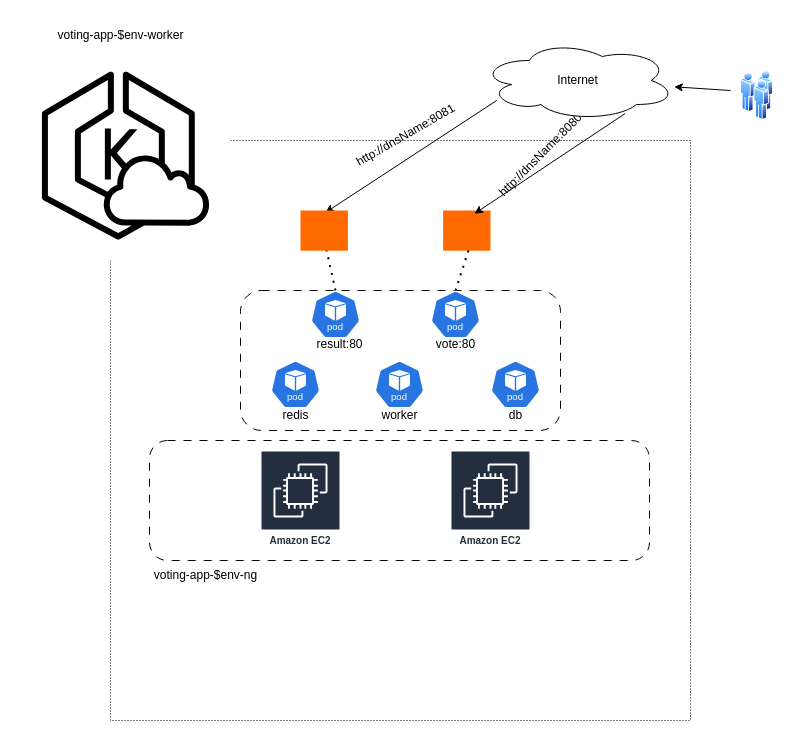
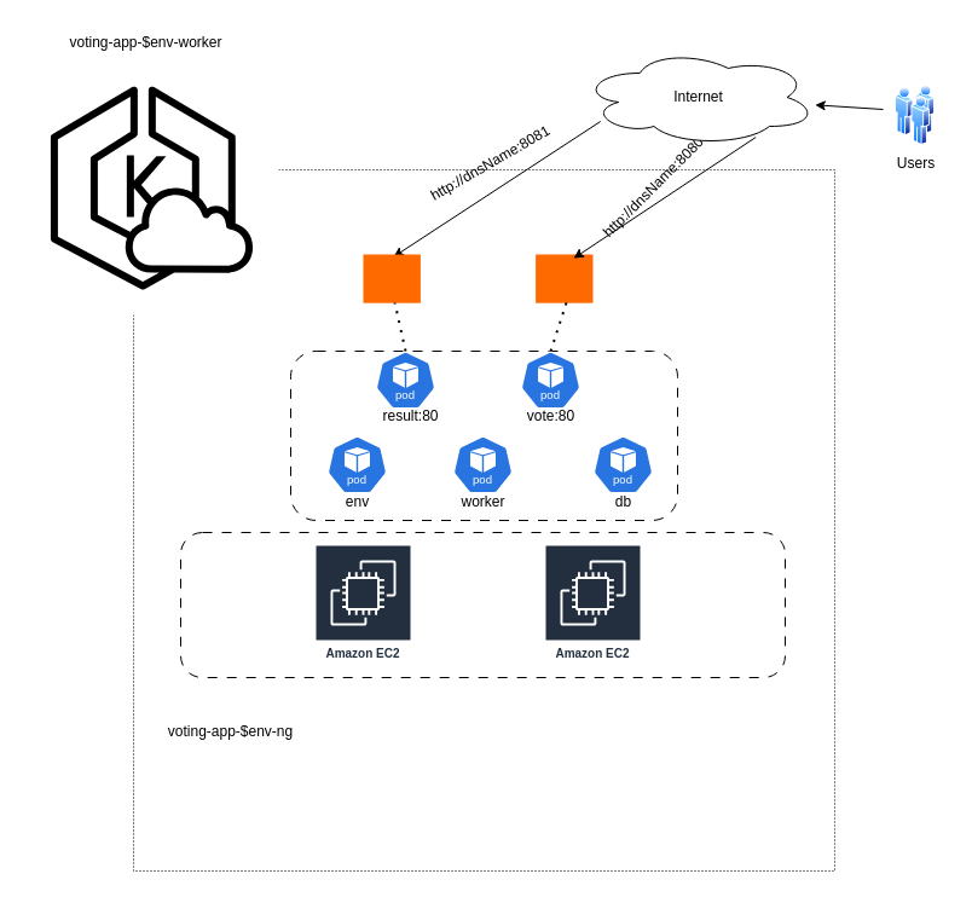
  <mxCell id="0" />
  <mxCell id="1" parent="0" />
  <mxCell id="2" value="" style="whiteSpace=wrap;html=1;aspect=fixed;dashed=1;dashPattern=1 2;" vertex="1" parent="1"><mxGeometry x="110" y="140" width="580" height="580" as="geometry" /></mxCell>
  <mxCell id="3" value="" style="rounded=1;whiteSpace=wrap;html=1;dashed=1;dashPattern=8 8;" vertex="1" parent="1"><mxGeometry x="240" y="290" width="320" height="140" as="geometry" /></mxCell>
  <mxCell id="4" value="" style="rounded=1;whiteSpace=wrap;html=1;dashed=1;dashPattern=8 8;" vertex="1" parent="1"><mxGeometry x="149" y="440" width="500" height="120" as="geometry" /></mxCell>
  <mxCell id="5" value="" style="sketch=0;points=[[0,0,0],[0.25,0,0],[0.5,0,0],[0.75,0,0],[1,0,0],[0,1,0],[0.25,1,0],[0.5,1,0],[0.75,1,0],[1,1,0],[0,0.25,0],[0,0.5,0],[0,0.75,0],[1,0.25,0],[1,0.5,0],[1,0.75,0]];outlineConnect=0;dashed=0;verticalLabelPosition=bottom;verticalAlign=top;align=center;html=1;fontSize=12;fontStyle=0;aspect=fixed;shape=mxgraph.aws4.resourceIcon;resIcon=mxgraph.aws4.eks_cloud;" vertex="1" parent="1"><mxGeometry x="20" width="210" height="210" as="geometry" y="50" /></mxCell>
  <mxCell id="6" value="" style="aspect=fixed;sketch=0;html=1;dashed=0;whitespace=wrap;verticalLabelPosition=bottom;verticalAlign=top;fillColor=#2875E2;strokeColor=#ffffff;points=[[0.005,0.63,0],[0.1,0.2,0],[0.9,0.2,0],[0.5,0,0],[0.995,0.63,0],[0.72,0.99,0],[0.5,1,0],[0.28,0.99,0]];shape=mxgraph.kubernetes.icon2;kubernetesLabel=1;prIcon=pod" vertex="1" parent="1"><mxGeometry x="310" y="290" width="50" height="48" as="geometry" /></mxCell>
  <mxCell id="7" value="" style="aspect=fixed;sketch=0;html=1;dashed=0;whitespace=wrap;verticalLabelPosition=bottom;verticalAlign=top;fillColor=#2875E2;strokeColor=#ffffff;points=[[0.005,0.63,0],[0.1,0.2,0],[0.9,0.2,0],[0.5,0,0],[0.995,0.63,0],[0.72,0.99,0],[0.5,1,0],[0.28,0.99,0]];shape=mxgraph.kubernetes.icon2;kubernetesLabel=1;prIcon=pod" vertex="1" parent="1"><mxGeometry x="490" y="360" width="50" height="48" as="geometry" /></mxCell>
  <mxCell id="8" value="" style="aspect=fixed;sketch=0;html=1;dashed=0;whitespace=wrap;verticalLabelPosition=bottom;verticalAlign=top;fillColor=#2875E2;strokeColor=#ffffff;points=[[0.005,0.63,0],[0.1,0.2,0],[0.9,0.2,0],[0.5,0,0],[0.995,0.63,0],[0.72,0.99,0],[0.5,1,0],[0.28,0.99,0]];shape=mxgraph.kubernetes.icon2;kubernetesLabel=1;prIcon=pod" vertex="1" parent="1"><mxGeometry x="374" y="360" width="50" height="48" as="geometry" /></mxCell>
  <mxCell id="9" value="" style="aspect=fixed;sketch=0;html=1;dashed=0;whitespace=wrap;verticalLabelPosition=bottom;verticalAlign=top;fillColor=#2875E2;strokeColor=#ffffff;points=[[0.005,0.63,0],[0.1,0.2,0],[0.9,0.2,0],[0.5,0,0],[0.995,0.63,0],[0.72,0.99,0],[0.5,1,0],[0.28,0.99,0]];shape=mxgraph.kubernetes.icon2;kubernetesLabel=1;prIcon=pod" vertex="1" parent="1"><mxGeometry x="270" y="360" width="50" height="48" as="geometry" /></mxCell>
  <mxCell id="10" value="" style="aspect=fixed;sketch=0;html=1;dashed=0;whitespace=wrap;verticalLabelPosition=bottom;verticalAlign=top;fillColor=#2875E2;strokeColor=#ffffff;points=[[0.005,0.63,0],[0.1,0.2,0],[0.9,0.2,0],[0.5,0,0],[0.995,0.63,0],[0.72,0.99,0],[0.5,1,0],[0.28,0.99,0]];shape=mxgraph.kubernetes.icon2;kubernetesLabel=1;prIcon=pod" vertex="1" parent="1"><mxGeometry x="430" y="290" width="50" height="48" as="geometry" /></mxCell>
  <mxCell id="11" value="Amazon EC2" style="sketch=0;outlineConnect=0;fontColor=#232F3E;gradientColor=none;strokeColor=#ffffff;fillColor=#232F3E;dashed=0;verticalLabelPosition=middle;verticalAlign=bottom;align=center;html=1;whiteSpace=wrap;fontSize=10;fontStyle=1;spacing=3;shape=mxgraph.aws4.productIcon;prIcon=mxgraph.aws4.ec2;" vertex="1" parent="1"><mxGeometry x="260" y="450" width="80" height="100" as="geometry" /></mxCell>
  <mxCell id="12" value="Amazon EC2" style="sketch=0;outlineConnect=0;fontColor=#232F3E;gradientColor=none;strokeColor=#ffffff;fillColor=#232F3E;dashed=0;verticalLabelPosition=middle;verticalAlign=bottom;align=center;html=1;whiteSpace=wrap;fontSize=10;fontStyle=1;spacing=3;shape=mxgraph.aws4.productIcon;prIcon=mxgraph.aws4.ec2;" vertex="1" parent="1"><mxGeometry x="450" y="450" width="80" height="100" as="geometry" /></mxCell>
  <mxCell id="13" value="" style="points=[];aspect=fixed;html=1;align=center;shadow=0;dashed=0;fillColor=#FF6A00;strokeColor=none;shape=mxgraph.alibaba_cloud.clb_classic_load_balancer_01;" vertex="1" parent="1"><mxGeometry x="442.6" y="210" width="47.4" height="40.2" as="geometry" /></mxCell>
  <mxCell id="14" value="vote:80" style="text;html=1;align=center;verticalAlign=middle;resizable=0;points=[];autosize=1;strokeColor=none;fillColor=none;" vertex="1" parent="1"><mxGeometry x="425" y="329" width="60" height="30" as="geometry" /></mxCell>
  <mxCell id="15" value="result:80" style="text;html=1;align=center;verticalAlign=middle;resizable=0;points=[];autosize=1;strokeColor=none;fillColor=none;" vertex="1" parent="1"><mxGeometry x="304" y="329" width="70" height="30" as="geometry" /></mxCell>
  <mxCell id="16" value="worker" style="text;html=1;align=center;verticalAlign=middle;resizable=0;points=[];autosize=1;strokeColor=none;fillColor=none;" vertex="1" parent="1"><mxGeometry x="369" y="400" width="60" height="30" as="geometry" /></mxCell>
  <mxCell id="17" value="db" style="text;html=1;align=center;verticalAlign=middle;resizable=0;points=[];autosize=1;strokeColor=none;fillColor=none;" vertex="1" parent="1"><mxGeometry x="495" y="400" width="40" height="30" as="geometry" /></mxCell>
- <mxCell id="18" value="redis" style="text;html=1;align=center;verticalAlign=middle;resizable=0;points=[];autosize=1;strokeColor=none;fillColor=none;" vertex="1" parent="1"><mxGeometry x="270" y="400" width="50" height="30" as="geometry" /></mxCell>
+ <mxCell id="18" value="env" style="text;html=1;align=center;verticalAlign=middle;resizable=0;points=[];autosize=1;strokeColor=none;fillColor=none;" vertex="1" parent="1"><mxGeometry x="270" y="400" width="50" height="30" as="geometry" /></mxCell>
  <mxCell id="19" value="http://dnsName:8080" style="text;html=1;align=center;verticalAlign=middle;resizable=0;points=[];autosize=1;strokeColor=none;fillColor=none;rotation=-45;" vertex="1" parent="1"><mxGeometry x="475" y="140" width="130" height="30" as="geometry" /></mxCell>
  <mxCell id="20" value="http://dnsName:8081" style="text;html=1;align=center;verticalAlign=middle;resizable=0;points=[];autosize=1;strokeColor=none;fillColor=none;rotation=-30;" vertex="1" parent="1"><mxGeometry x="340" y="120" width="130" height="30" as="geometry" /></mxCell>
  <mxCell id="21" value="" style="endArrow=none;dashed=1;html=1;dashPattern=1 3;strokeWidth=2;rounded=0;exitX=0.5;exitY=0;exitDx=0;exitDy=0;exitPerimeter=0;entryX=0.527;entryY=0.871;entryDx=0;entryDy=0;entryPerimeter=0;" edge="1" parent="1" source="6" target="31"><mxGeometry width="50" height="50" relative="1" as="geometry"><mxPoint x="310" y="290" as="sourcePoint" /><mxPoint x="360" y="240" as="targetPoint" /></mxGeometry></mxCell>
  <mxCell id="22" value="" style="endArrow=none;dashed=1;html=1;dashPattern=1 3;strokeWidth=2;rounded=0;exitX=0.5;exitY=0;exitDx=0;exitDy=0;exitPerimeter=0;" edge="1" parent="1" source="10"><mxGeometry width="50" height="50" relative="1" as="geometry"><mxPoint x="550" y="378" as="sourcePoint" /><mxPoint x="468" y="250" as="targetPoint" /></mxGeometry></mxCell>
  <mxCell id="23" value="Internet" style="ellipse;shape=cloud;whiteSpace=wrap;html=1;" vertex="1" parent="1"><mxGeometry x="480" y="40" width="195" height="80" as="geometry" /></mxCell>
  <mxCell id="24" value="" style="image;aspect=fixed;perimeter=ellipsePerimeter;html=1;align=center;shadow=0;dashed=0;spacingTop=3;image=img/lib/active_directory/users.svg;" vertex="1" parent="1"><mxGeometry x="740" y="70" width="33" height="50" as="geometry" /></mxCell>
  <mxCell id="25" value="" style="endArrow=classic;html=1;rounded=0;" edge="1" parent="1" target="23"><mxGeometry width="50" height="50" relative="1" as="geometry"><mxPoint x="730" y="90" as="sourcePoint" /><mxPoint x="750" y="40" as="targetPoint" /></mxGeometry></mxCell>
  <mxCell id="26" value="" style="endArrow=classic;html=1;rounded=0;exitX=0.083;exitY=0.75;exitDx=0;exitDy=0;exitPerimeter=0;entryX=0.527;entryY=0.05;entryDx=0;entryDy=0;entryPerimeter=0;" edge="1" parent="1" source="23" target="31"><mxGeometry width="50" height="50" relative="1" as="geometry"><mxPoint x="420" y="120" as="sourcePoint" /><mxPoint x="350" y="190" as="targetPoint" /></mxGeometry></mxCell>
  <mxCell id="27" value="" style="endArrow=classic;html=1;rounded=0;entryX=0.662;entryY=0.08;entryDx=0;entryDy=0;entryPerimeter=0;exitX=0.742;exitY=0.913;exitDx=0;exitDy=0;exitPerimeter=0;" edge="1" parent="1" source="23" target="13"><mxGeometry width="50" height="50" relative="1" as="geometry"><mxPoint x="615" y="130" as="sourcePoint" /><mxPoint x="480" y="217" as="targetPoint" /></mxGeometry></mxCell>
  <mxCell id="28" value="voting-app-$env-worker" style="text;html=1;align=center;verticalAlign=middle;resizable=0;points=[];autosize=1;strokeColor=none;fillColor=none;" vertex="1" parent="1"><mxGeometry x="45" y="20" width="150" height="30" as="geometry" /></mxCell>
- <mxCell id="29" value="voting-app-$env-ng" style="text;html=1;align=center;verticalAlign=middle;resizable=0;points=[];autosize=1;strokeColor=none;fillColor=none;" vertex="1" parent="1"><mxGeometry x="140" y="560" width="130" height="30" as="geometry" /></mxCell>
+ <mxCell id="29" value="voting-app-$env-ng" style="text;html=1;align=center;verticalAlign=middle;resizable=0;points=[];autosize=1;strokeColor=none;fillColor=none;" vertex="1" parent="1"><mxGeometry x="125" y="590" width="130" height="30" as="geometry" /></mxCell>
+ <mxCell id="30" value="Users" style="text;html=1;align=center;verticalAlign=middle;resizable=0;points=[];autosize=1;strokeColor=none;fillColor=none;" vertex="1" parent="1"><mxGeometry x="731.5" y="120" width="50" height="30" as="geometry" /></mxCell>
  <mxCell id="31" value="" style="points=[];aspect=fixed;html=1;align=center;shadow=0;dashed=0;fillColor=#FF6A00;strokeColor=none;shape=mxgraph.alibaba_cloud.clb_classic_load_balancer_01;" vertex="1" parent="1"><mxGeometry x="300" y="210" width="47.4" height="40.2" as="geometry" /></mxCell>
